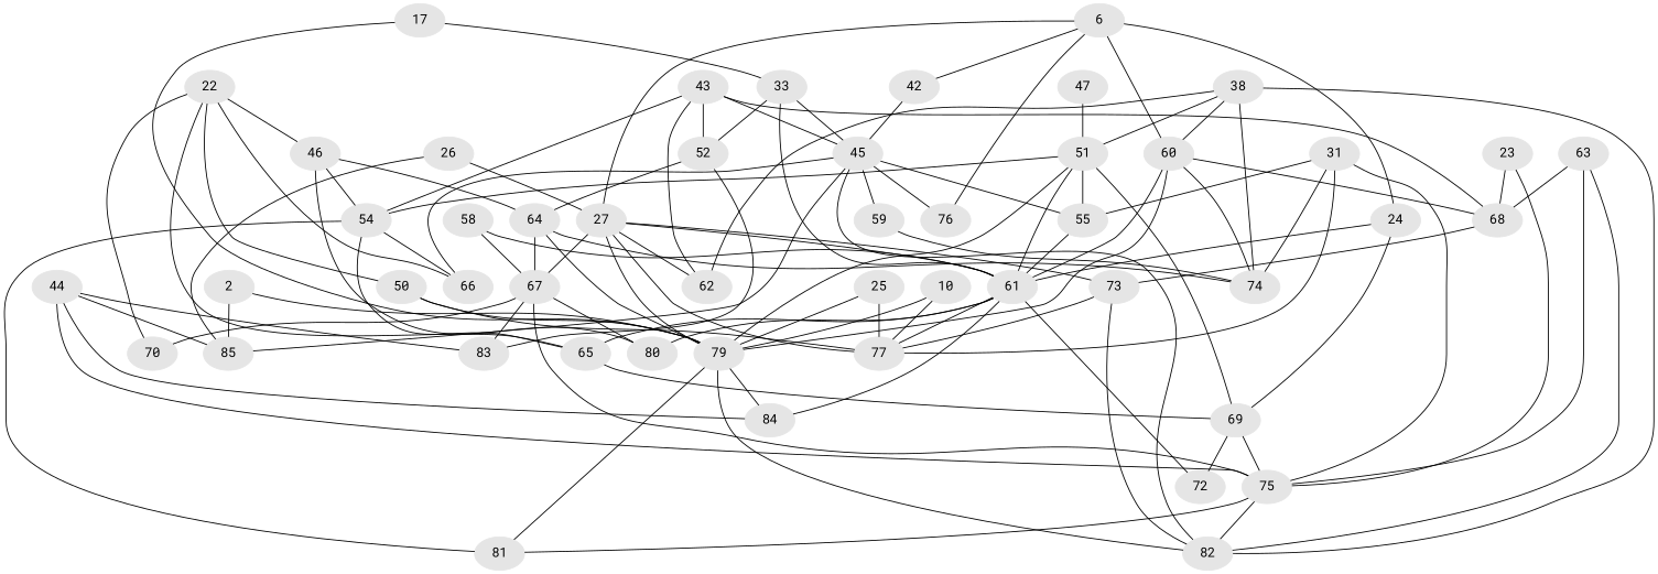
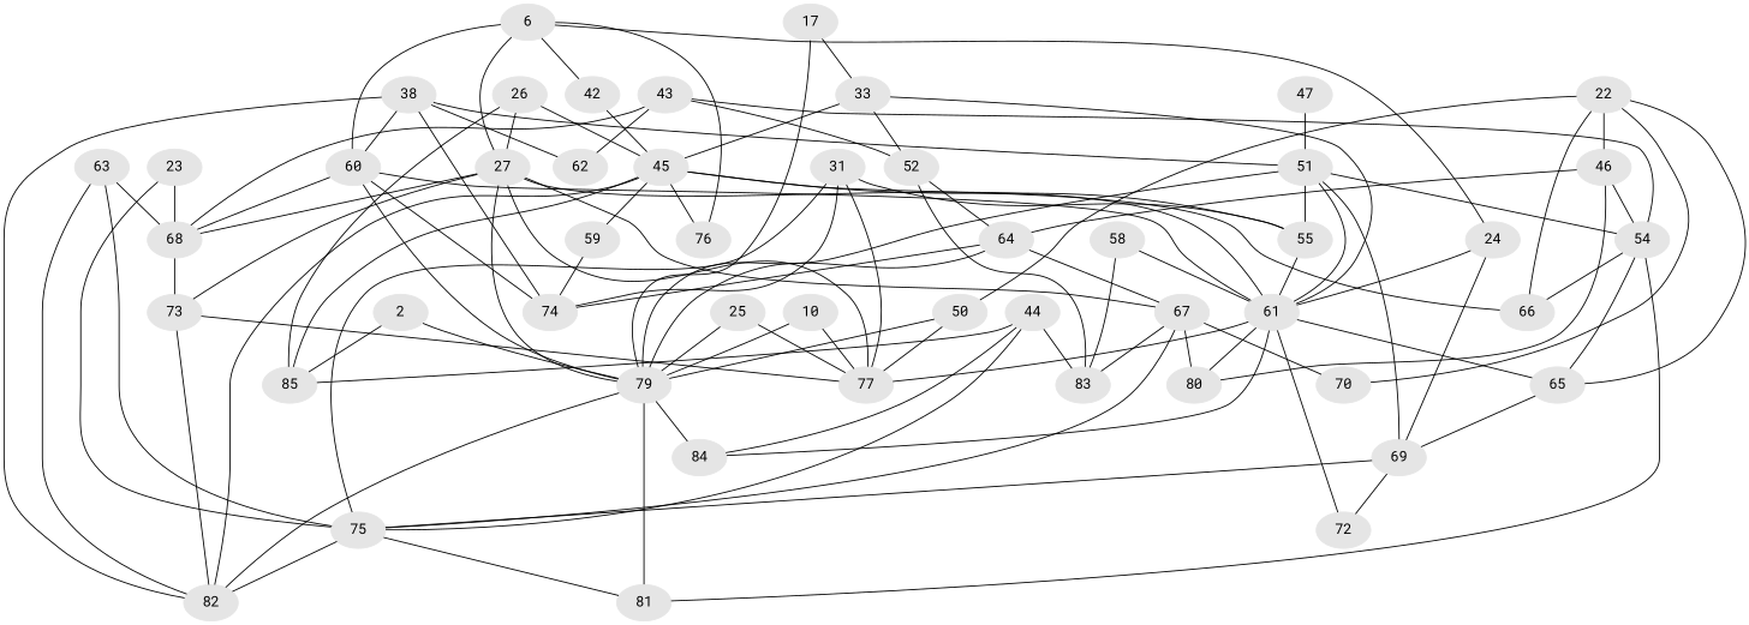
  graph {
    fontname="Roboto Mono"
    node [color=gray90 fontname="Roboto Mono" style=filled]
    edge [fontname="Roboto Mono"]
    79 [super="+57+37"]
    82 [super="+35+78"]
    84
    81 [super="+8"]
    2
    85
    6
    24
    27 [super="+16+21"]
    42
    76
    60 [super="+12"]
    61 [super="+56+41"]
    69
    77 [super="+40"]
    62
    67 [super="+34"]
    73 [super="+48"]
    45 [super="+4"]
    10
    17
    33
    52
    22 [super="+14"]
    46
    50
    65
    66
    70
    54 [super="+1"]
    64
    80 [super="+71"]
    68 [super="+49"]
    23
    75 [super="+11+28+36"]
    72
    25
    26
    63
    83
    31
    55
    74
    59
    38 [super="+32"]
    51 [super="+15+39"]
    43 [super="+5"]
    44
    47
    58
    79 -- 82 [weight=2]
    79 -- 84 [weight=3]
    79 -- 81 [weight=2]
    2 -- 79
    2 -- 85
    6 -- 24
    6 -- 27
    6 -- 42
    6 -- 76
    6 -- 60 [weight=2]
    24 -- 61
    24 -- 69
    27 -- 79 [weight=2]
    27 -- 61
    27 -- 77
-   27 -- 62
+   27 -- 68
    27 -- 67
    27 -- 73
    42 -- 45
    60 -- 79
    60 -- 61 [weight=2]
    60 -- 68 [weight=2]
    60 -- 74
    61 -- 84
    61 -- 77
    61 -- 65
    61 -- 80
    61 -- 72
    69 -- 75
    69 -- 72
    67 -- 70
    67 -- 80 [weight=2]
    67 -- 75
    67 -- 83
    73 -- 82 [weight=2]
    73 -- 77
    45 -- 82
    45 -- 85
    45 -- 76
    45 -- 66
    45 -- 55 [weight=2]
    45 -- 59
    10 -- 79 [weight=2]
    10 -- 77
    17 -- 79
    17 -- 33
    33 -- 61
    33 -- 45
    33 -- 52
    52 -- 64
    52 -- 83
    22 -- 46
    22 -- 50
    22 -- 65
    22 -- 66
    22 -- 70
    46 -- 54
    46 -- 64
    46 -- 80 [weight=2]
    50 -- 79
    50 -- 77 [weight=2]
    65 -- 69
    54 -- 81 [weight=2]
    54 -- 65
    54 -- 66
    64 -- 79
    64 -- 67
    64 -- 74
    68 -- 73
    23 -- 68
    23 -- 75
    75 -- 82 [weight=2]
    75 -- 81 [weight=2]
    25 -- 79
    25 -- 77 [weight=2]
    26 -- 85
    26 -- 27
    63 -- 82
    63 -- 68
    63 -- 75
    31 -- 77
    31 -- 75
    31 -- 55
    31 -- 74
    55 -- 61
    59 -- 74
    38 -- 82 [weight=2]
    38 -- 60
    38 -- 62
    38 -- 74
    38 -- 51
    51 -- 79
    51 -- 61 [weight=2]
    51 -- 69
    51 -- 54
    51 -- 55 [weight=3]
    43 -- 62
-   43 -- 45
+   26 -- 45
    43 -- 52
    43 -- 54
    43 -- 68
    44 -- 84
    44 -- 85
    44 -- 75
    44 -- 83
    47 -- 51 [weight=2]
    58 -- 61
-   58 -- 67
+   58 -- 83
  }
